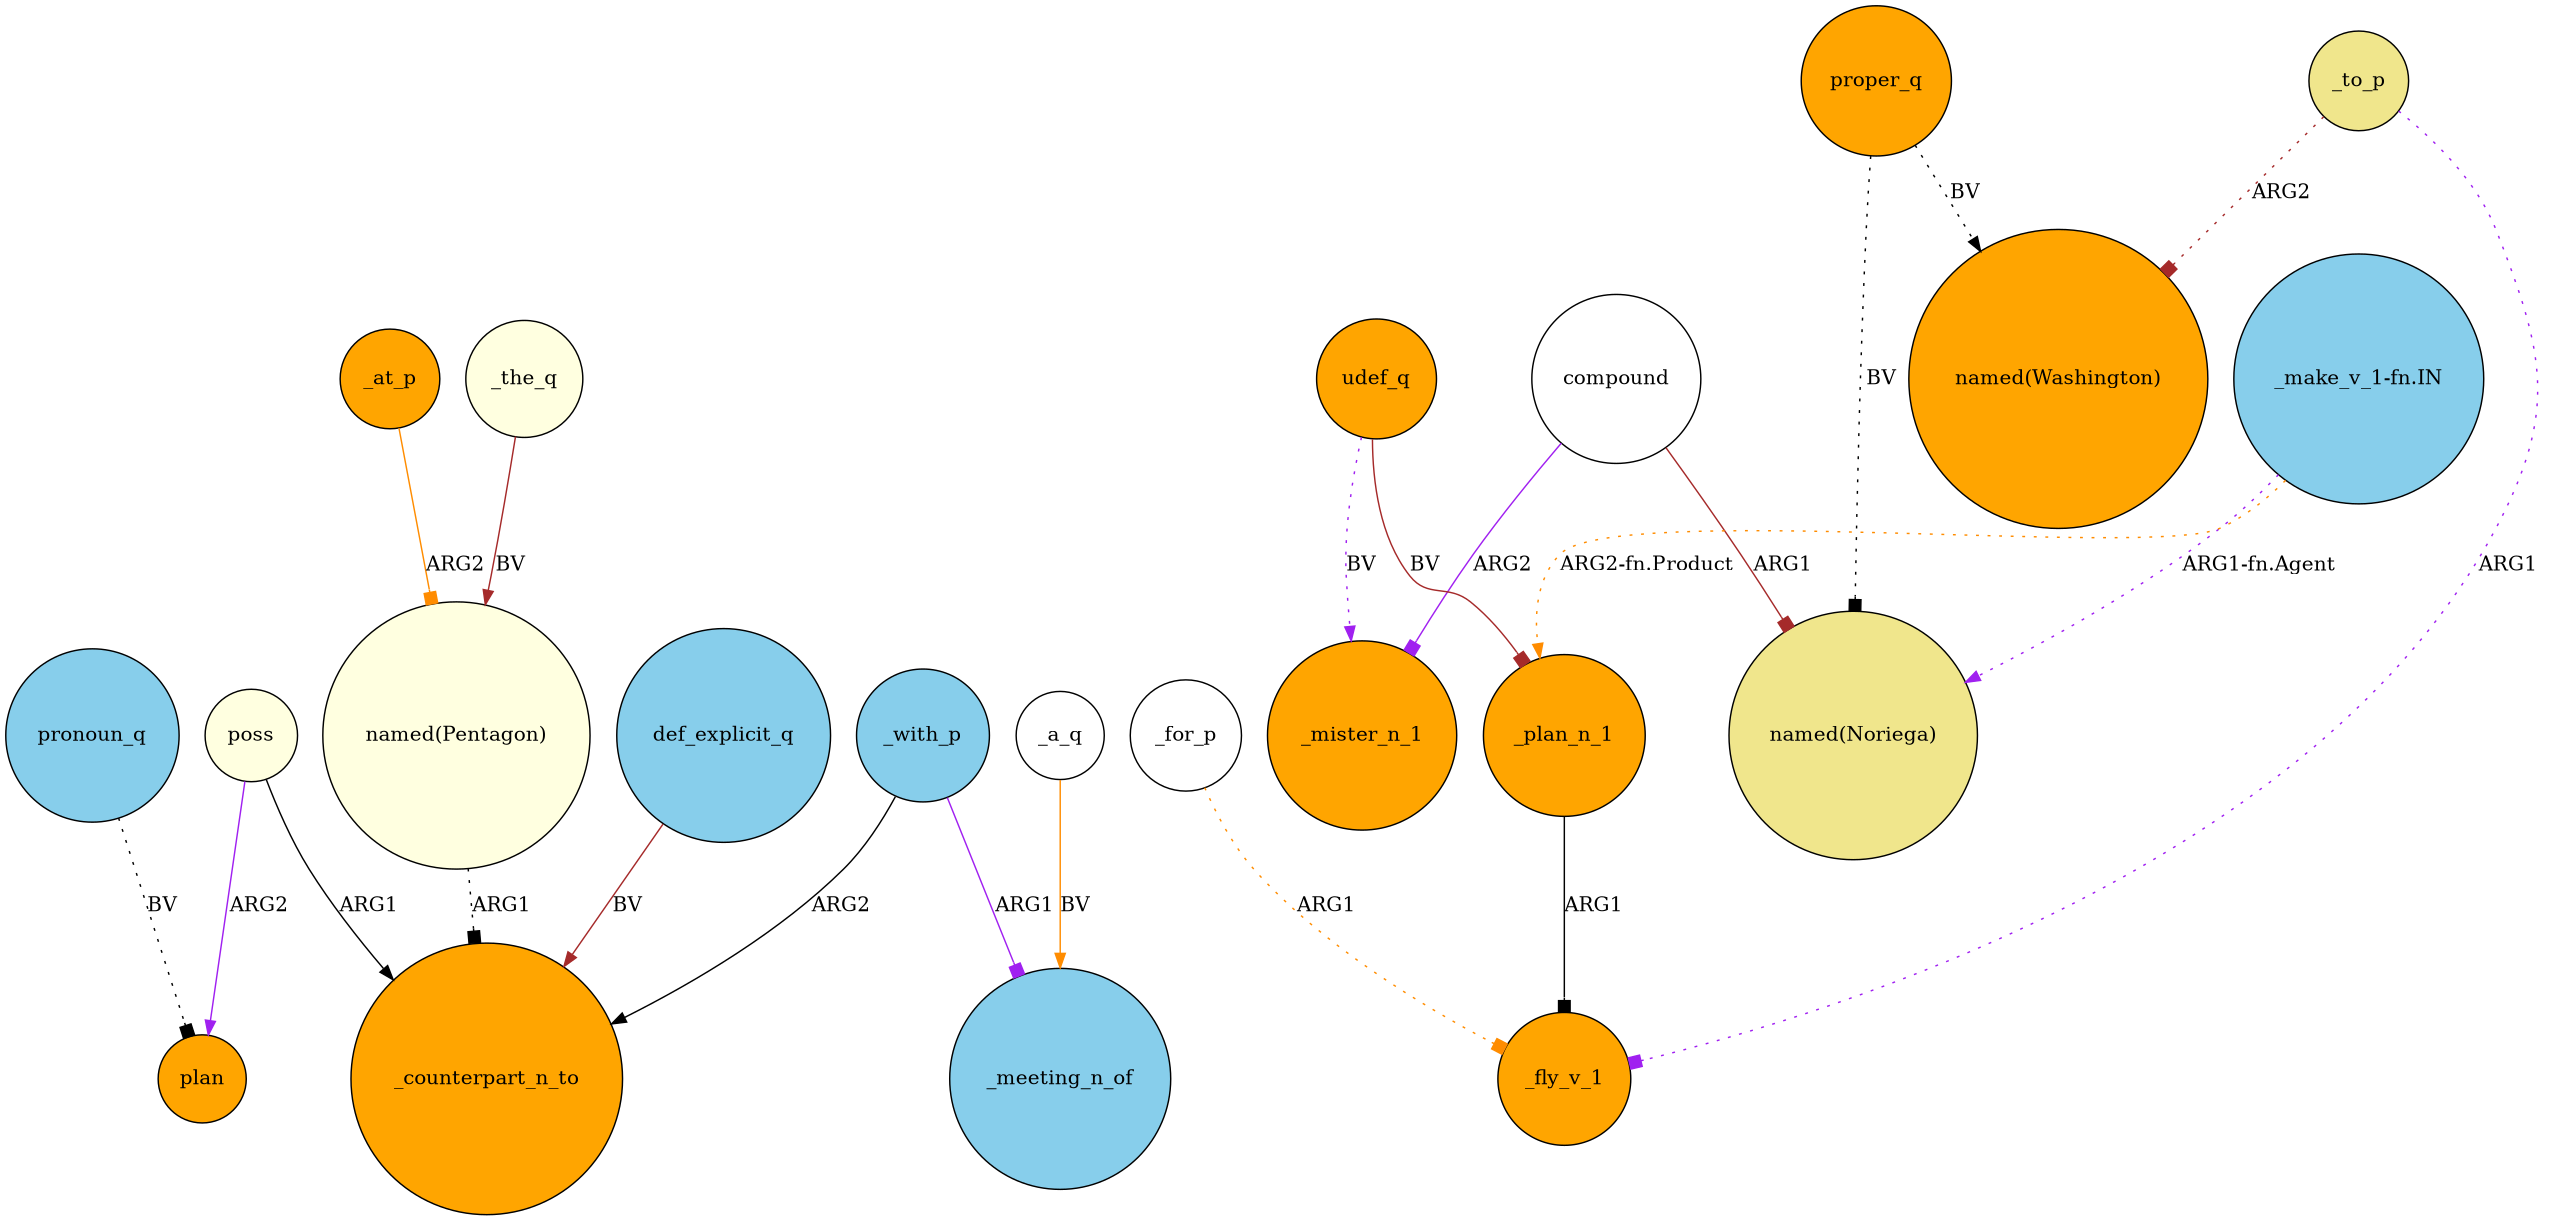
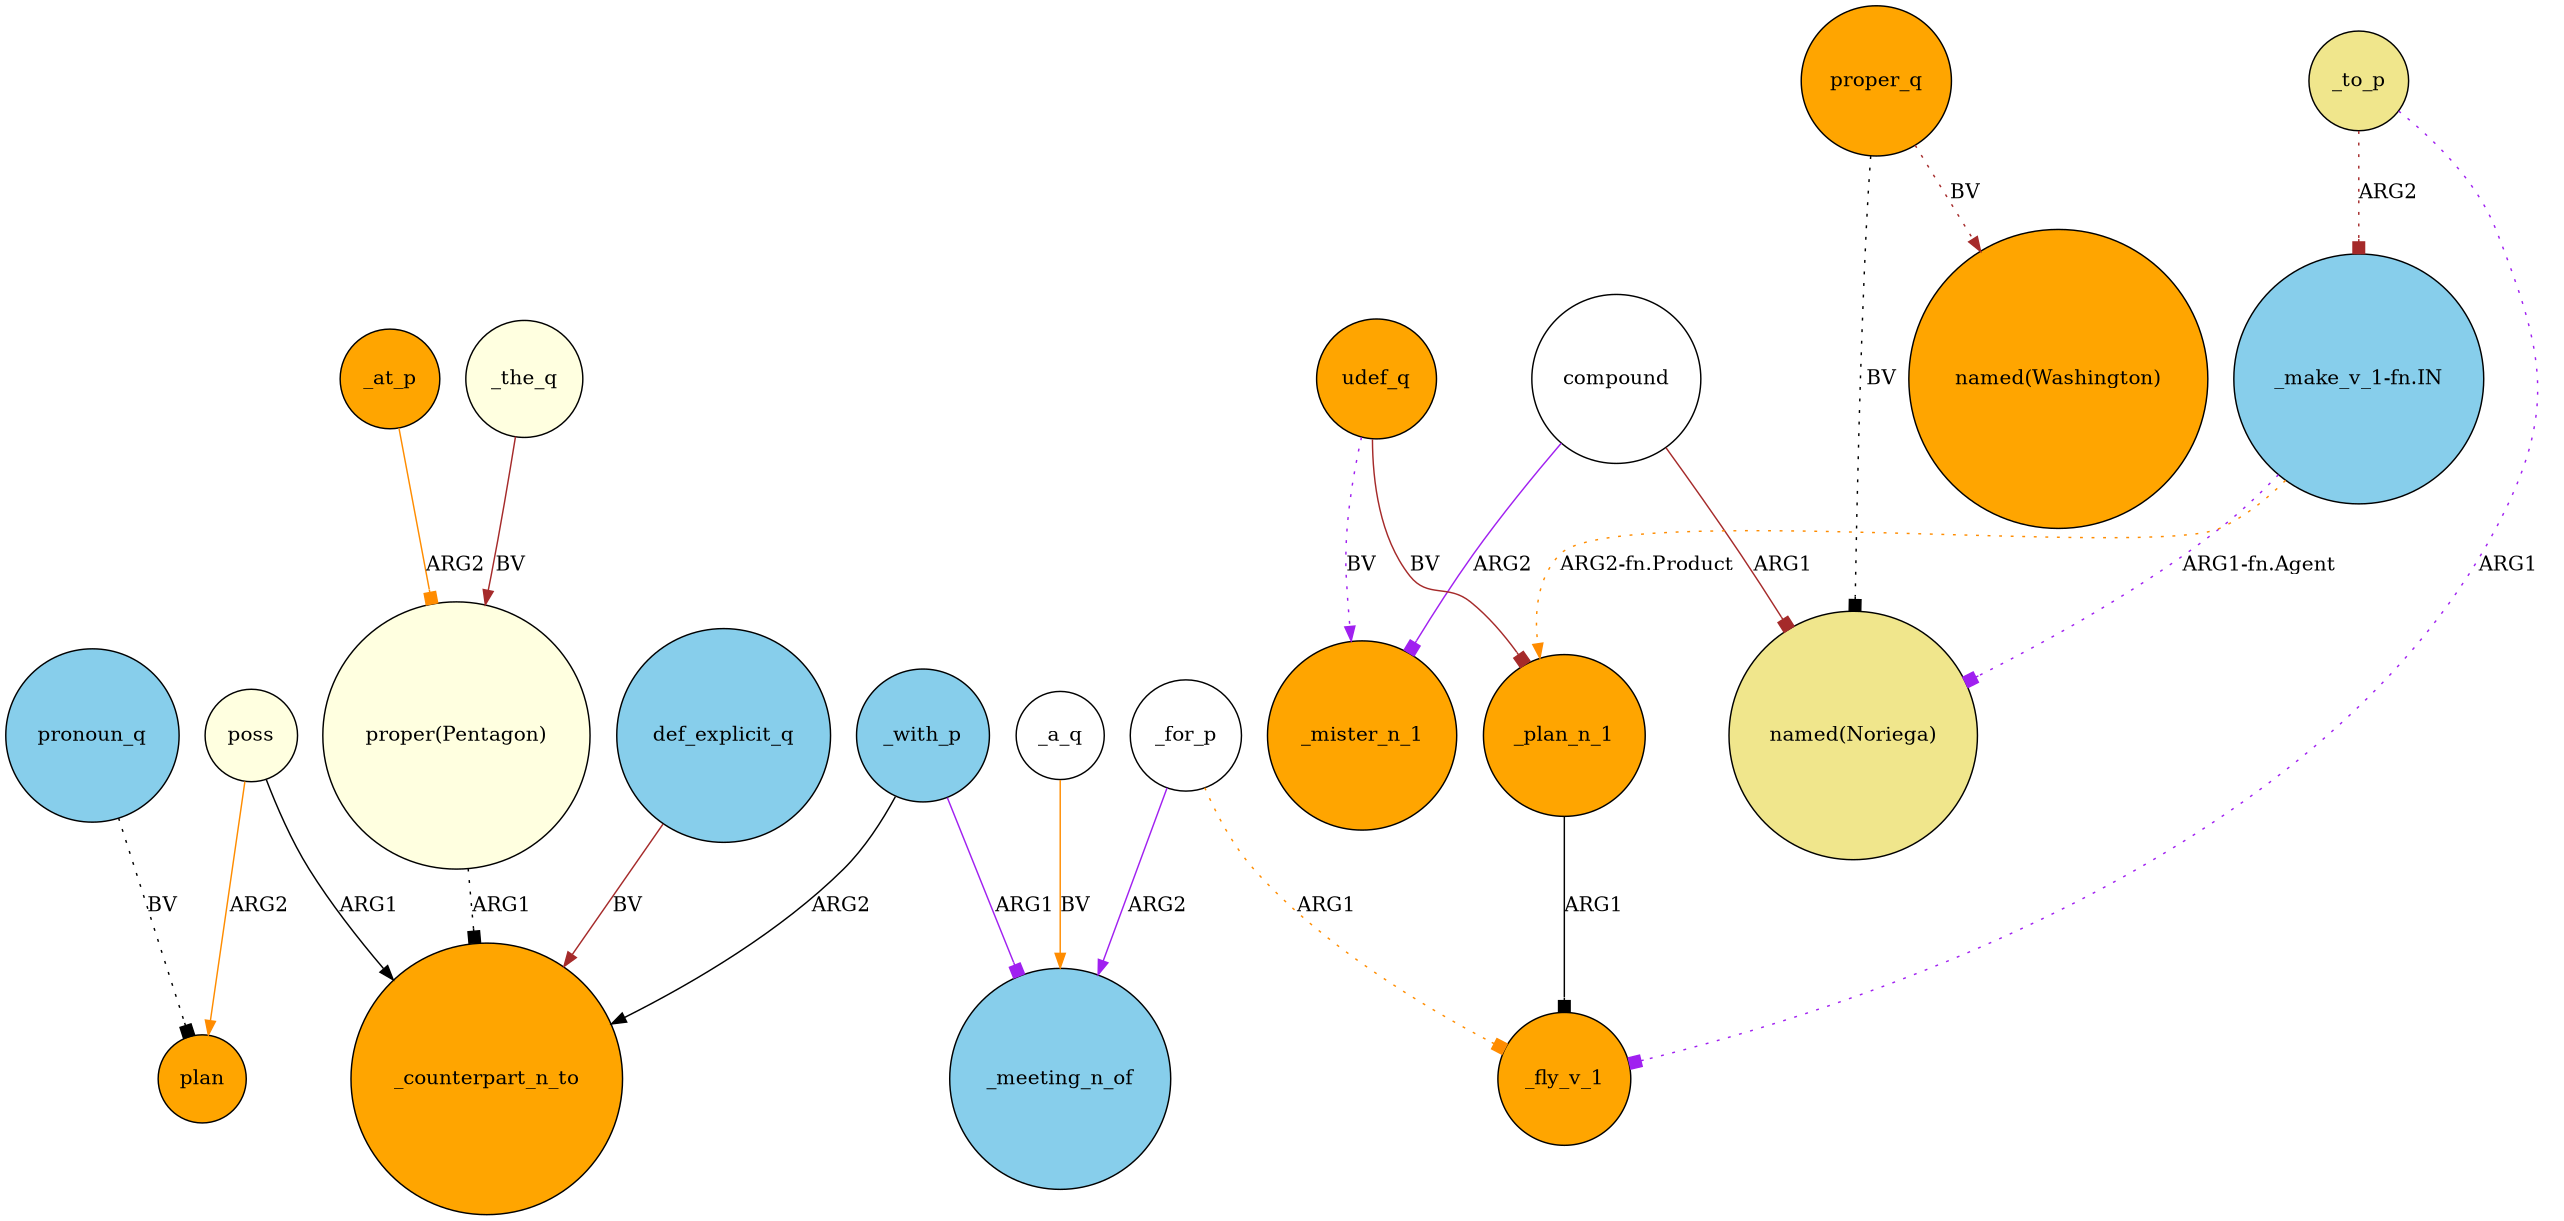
  digraph {
    node [fillcolor=orange shape=circle style=filled]
    edge [arrowhead=box color=black style=solid]
    poss [fillcolor=lightyellow]
    n2 [label=plan]
    _counterpart_n_to
    compound [fillcolor=white]
    _mister_n_1
    "named(Noriega)" [fillcolor=khaki]
    udef_q
    _plan_n_1
    _fly_v_1
    _to_p [fillcolor=khaki]
    "named(Washington)"
    _a_q [fillcolor=white]
    _meeting_n_of [fillcolor=skyblue]
    _for_p [fillcolor=white]
    proper_q
-   "named(Pentagon)" [fillcolor=lightyellow]
+   "named(Pentagon)" [fillcolor=lightyellow label="proper(Pentagon)"]
    _at_p
    pronoun_q [fillcolor=skyblue]
    def_explicit_q [fillcolor=skyblue]
    "_make_v_1-fn.IN" [fillcolor=skyblue]
    _the_q [fillcolor=lightyellow]
    _with_p [fillcolor=skyblue]
-   poss -> n2 [arrowhead=normal color=purple label=ARG2]
+   poss -> n2 [arrowhead=normal color=darkorange label=ARG2]
    poss -> _counterpart_n_to [arrowhead=normal label=ARG1]
    compound -> _mister_n_1 [color=purple label=ARG2]
    compound -> "named(Noriega)" [color=brown label=ARG1]
    udef_q -> _mister_n_1 [arrowhead=normal color=purple label=BV style=dotted]
    udef_q -> _plan_n_1 [color=brown label=BV]
    _plan_n_1 -> _fly_v_1 [label=ARG1]
    _to_p -> _fly_v_1 [color=purple label=ARG1 style=dotted]
-   _to_p -> "named(Washington)" [color=brown label=ARG2 style=dotted]
+   _to_p -> "_make_v_1-fn.IN" [color=brown label=ARG2 style=dotted]
    _a_q -> _meeting_n_of [arrowhead=normal color=darkorange label=BV]
    _for_p -> _fly_v_1 [color=darkorange label=ARG1 style=dotted]
+   _for_p -> _meeting_n_of [arrowhead=normal color=purple label=ARG2]
    proper_q -> "named(Noriega)" [label=BV style=dotted]
-   proper_q -> "named(Washington)" [arrowhead=normal label=BV style=dotted]
+   proper_q -> "named(Washington)" [arrowhead=normal color=brown label=BV style=dotted]
    "named(Pentagon)" -> _counterpart_n_to [label=ARG1 style=dotted]
    _at_p -> "named(Pentagon)" [color=darkorange label=ARG2]
    pronoun_q -> n2 [label=BV style=dotted]
    def_explicit_q -> _counterpart_n_to [arrowhead=normal color=brown label=BV]
-   "_make_v_1-fn.IN" -> "named(Noriega)" [arrowhead=normal color=purple label="ARG1-fn.Agent" style=dotted]
+   "_make_v_1-fn.IN" -> "named(Noriega)" [color=purple label="ARG1-fn.Agent" style=dotted]
    "_make_v_1-fn.IN" -> _plan_n_1 [arrowhead=normal color=darkorange label="ARG2-fn.Product" style=dotted]
    _the_q -> "named(Pentagon)" [arrowhead=normal color=brown label=BV]
    _with_p -> _counterpart_n_to [arrowhead=normal label=ARG2]
    _with_p -> _meeting_n_of [color=purple label=ARG1]
  }
